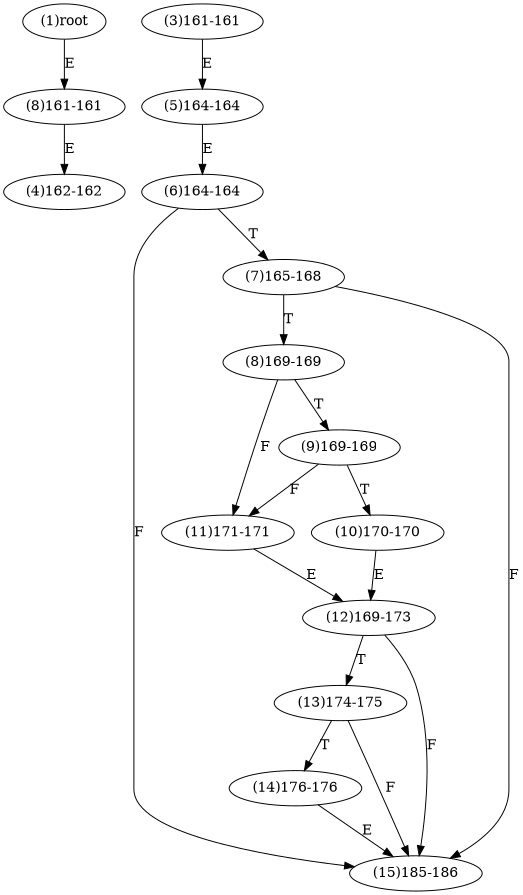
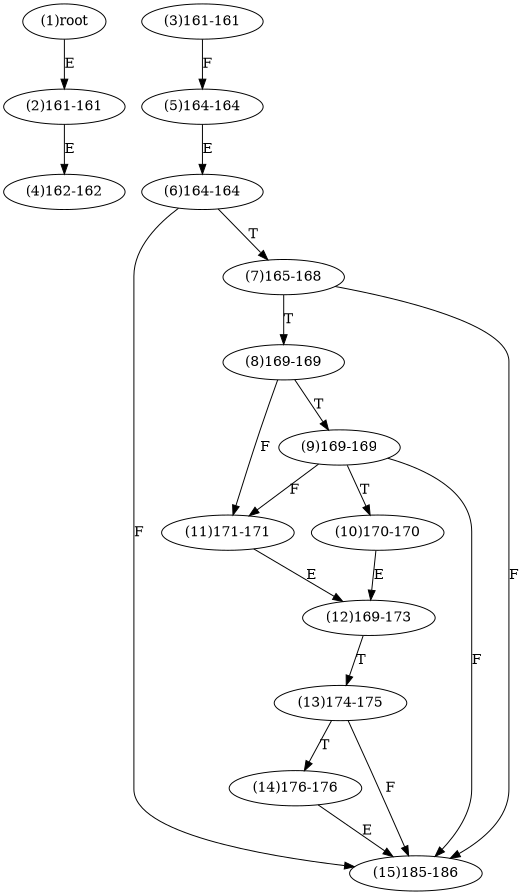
  digraph {
    n1 [label="(1)root"]
-   n2 [label="(8)161-161"]
+   n2 [label="(2)161-161"]
    n3 [label="(4)162-162"]
    n4 [label="(3)161-161"]
    n5 [label="(5)164-164"]
    n6 [label="(6)164-164"]
    n7 [label="(15)185-186"]
    n8 [label="(7)165-168"]
    n9 [label="(8)169-169"]
    n10 [label="(9)169-169"]
    n11 [label="(11)171-171"]
    n12 [label="(10)170-170"]
    n13 [label="(12)169-173"]
    n14 [label="(13)174-175"]
    n15 [label="(14)176-176"]
    n1 -> n2 [label=E]
    n2 -> n3 [label=E]
-   n4 -> n5 [label=E]
+   n4 -> n5 [label=F]
    n5 -> n6 [label=E]
    n6 -> n7 [label=F]
    n6 -> n8 [label=T]
    n8 -> n7 [label=F]
    n8 -> n9 [label=T]
    n9 -> n10 [label=T]
    n9 -> n11 [label=F]
    n10 -> n11 [label=F]
    n10 -> n12 [label=T]
    n11 -> n13 [label=E]
    n12 -> n13 [label=E]
-   n13 -> n7 [label=F]
+   n10 -> n7 [label=F]
    n13 -> n14 [label=T]
    n14 -> n7 [label=F]
    n14 -> n15 [label=T]
    n15 -> n7 [label=E]
  }
